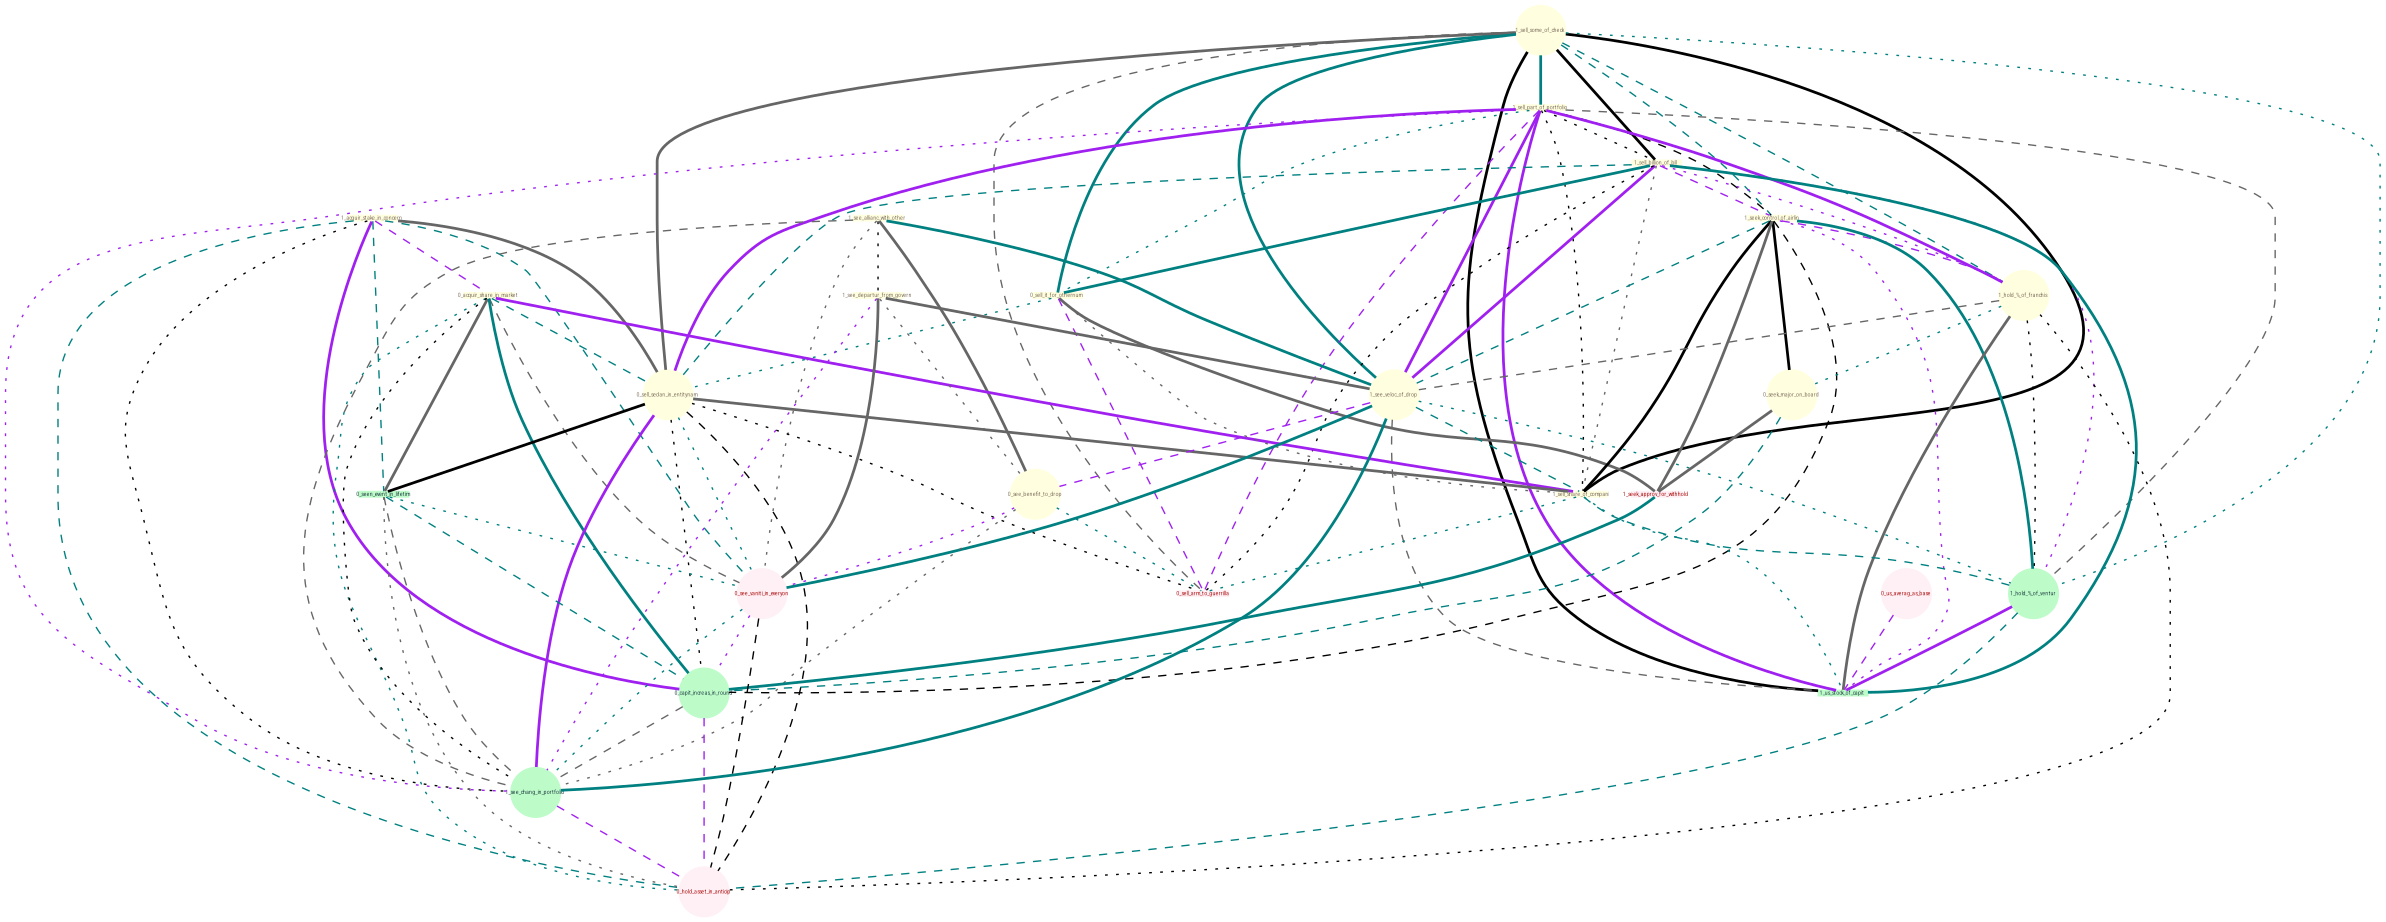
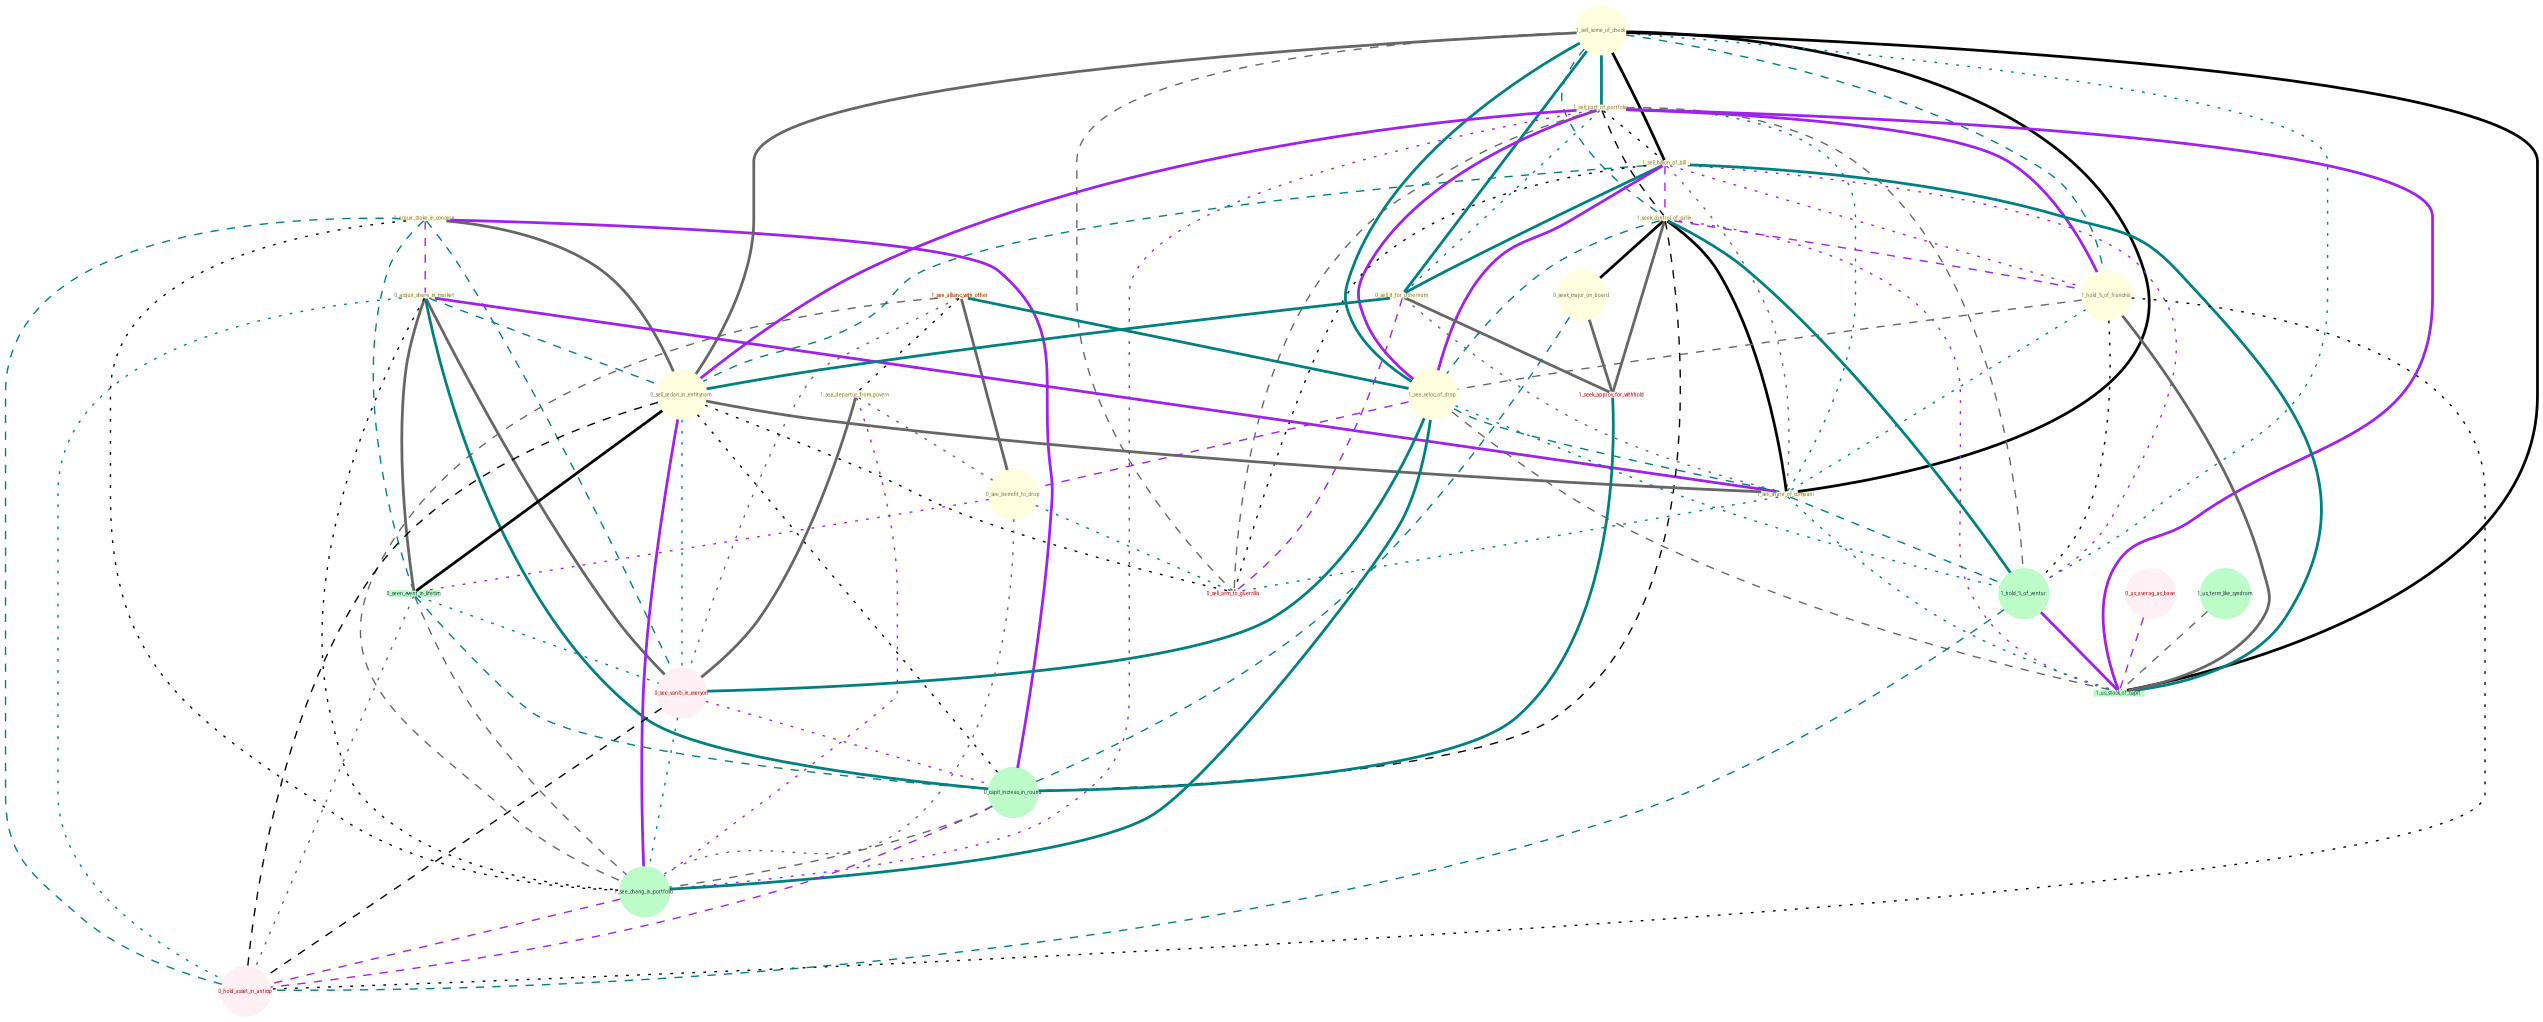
  graph {
    fontname="Roboto Condensed"
    node [color="#ffffe0" fixedsize=true fontcolor="#8b7d6b" fontname="Roboto Condensed" fontsize=4 shape=box style=filled]
    edge [color=teal fontname="Roboto Condensed" style=bold w=1]
    "1_acquir_stake_in_concern " [height=.06 width=.5]
    "1_sell_some_of_check " [height=.06 shape=circle width=.5]
    "1_sell_part_of_portfolio " [height=.06 width=.5]
-   "1_see_allianc_with_other " [height=.06 width=.5]
+   "1_see_allianc_with_other " [fontcolor="#b22222" height=.06 width=.5]
    "1_sell_billion_of_bill " [height=.06 width=.5]
    "0_acquir_share_in_market " [height=.06 width=.5]
    "0_sell_it_for_othernum " [height=.06 width=.5]
    "1_seek_control_of_airlin " [height=.06 width=.5]
    "0_sell_sedan_in_entitynam " [height=.06 shape=circle width=.5]
    "1_see_departur_from_govern " [height=.06 width=.5]
    "1_hold_%_of_franchis " [height=.06 shape=circle width=.5]
    "1_see_veloc_of_drop " [height=.06 shape=circle width=.5]
    "0_seek_major_on_board " [height=.06 shape=circle width=.5]
    "0_see_benefit_to_drop " [height=.06 shape=circle width=.5]
    "1_sell_share_of_compani " [height=.06 width=.5]
    "0_us_averag_as_base " [color="#fff0f5" fontcolor="#b22222" height=.06 shape=circle width=.5]
    "1_seek_approv_for_withhold " [color="#fff0f5" fontcolor="#b22222" height=.06 width=.5]
    "0_see_vaniti_in_everyon " [color="#fff0f5" fontcolor="#b22222" height=.06 shape=circle width=.5]
    "0_sell_arm_to_guerrilla " [color="#fff0f5" fontcolor="#b22222" height=.06 width=.5]
    "0_hold_asset_in_anticip " [color="#fff0f5" fontcolor="#b22222" height=.06 shape=circle width=.5]
    "0_seen_event_in_lifetim " [color="#BDFCC9" fontcolor="#2f4f4f" height=.06 width=.5]
    n22 [color="#BDFCC9" fontcolor="#2f4f4f" height=.06 label="0_capit_increas_in_round" shape=circle width=.5]
    "1_see_chang_in_portfolio " [color="#BDFCC9" fontcolor="#2f4f4f" height=.06 shape=circle width=.5]
    "1_hold_%_of_ventur " [color="#BDFCC9" fontcolor="#2f4f4f" height=.06 shape=circle width=.5]
    "1_us_stock_of_capit " [color="#BDFCC9" fontcolor="#2f4f4f" height=.06 width=.5]
+   "1_us_term_like_syndrom " [color="#BDFCC9" fontcolor="#2f4f4f" height=.06 shape=circle width=.5]
    subgraph sub_1 {
      "1_acquir_stake_in_concern "
      "1_sell_some_of_check "
      "1_sell_part_of_portfolio "
      "1_see_allianc_with_other "
      "1_sell_billion_of_bill "
      "0_acquir_share_in_market "
      "0_sell_it_for_othernum "
      "1_seek_control_of_airlin "
      "0_sell_sedan_in_entitynam "
      "1_see_departur_from_govern "
      "1_hold_%_of_franchis "
      "1_see_veloc_of_drop "
      "0_seek_major_on_board "
      "0_see_benefit_to_drop "
      "1_sell_share_of_compani "
    }
    subgraph sub_2 {
      "0_us_averag_as_base "
      "1_seek_approv_for_withhold "
      "0_see_vaniti_in_everyon "
      "0_sell_arm_to_guerrilla "
      "0_hold_asset_in_anticip "
    }
    "1_acquir_stake_in_concern " -- "0_acquir_share_in_market " [color=purple style=dashed w=2]
    "1_acquir_stake_in_concern " -- "0_sell_sedan_in_entitynam " [color=gray40]
    "1_acquir_stake_in_concern " -- "0_see_vaniti_in_everyon " [style=dashed]
    "1_acquir_stake_in_concern " -- "0_hold_asset_in_anticip " [style=dashed]
    "1_acquir_stake_in_concern " -- "0_seen_event_in_lifetim " [style=dashed]
    "1_acquir_stake_in_concern " -- n22 [color=purple]
    "1_acquir_stake_in_concern " -- "1_see_chang_in_portfolio " [color=black style=dotted]
    "1_sell_some_of_check " -- "1_sell_part_of_portfolio " [w=2]
    "1_sell_some_of_check " -- "1_sell_billion_of_bill " [color=black w=2]
    "1_sell_some_of_check " -- "0_sell_it_for_othernum "
    "1_sell_some_of_check " -- "1_seek_control_of_airlin " [style=dashed]
    "1_sell_some_of_check " -- "0_sell_sedan_in_entitynam " [color=gray40]
    "1_sell_some_of_check " -- "1_hold_%_of_franchis " [style=dashed]
    "1_sell_some_of_check " -- "1_see_veloc_of_drop "
    "1_sell_some_of_check " -- "1_sell_share_of_compani " [color=black w=2]
    "1_sell_some_of_check " -- "0_sell_arm_to_guerrilla " [color=gray40 style=dashed]
    "1_sell_some_of_check " -- "1_hold_%_of_ventur " [style=dotted]
    "1_sell_some_of_check " -- "1_us_stock_of_capit " [color=black]
    "1_sell_part_of_portfolio " -- "1_sell_billion_of_bill " [color=black style=dotted w=2]
    "1_sell_part_of_portfolio " -- "0_sell_it_for_othernum " [style=dotted]
    "1_sell_part_of_portfolio " -- "1_seek_control_of_airlin " [color=black style=dashed]
    "1_sell_part_of_portfolio " -- "0_sell_sedan_in_entitynam " [color=purple]
    "1_sell_part_of_portfolio " -- "1_hold_%_of_franchis " [color=purple]
    "1_sell_part_of_portfolio " -- "1_see_veloc_of_drop " [color=purple]
-   "1_sell_part_of_portfolio " -- "1_sell_share_of_compani " [color=black style=dotted w=2]
-   "1_sell_part_of_portfolio " -- "0_sell_arm_to_guerrilla " [color=purple style=dashed]
+   "1_sell_part_of_portfolio " -- "1_sell_share_of_compani " [style=dotted w=2]
+   "1_sell_part_of_portfolio " -- "0_sell_arm_to_guerrilla " [color=gray40 style=dashed]
    "1_sell_part_of_portfolio " -- "1_see_chang_in_portfolio " [color=purple style=dotted]
    "1_sell_part_of_portfolio " -- "1_hold_%_of_ventur " [color=gray40 style=dashed]
    "1_sell_part_of_portfolio " -- "1_us_stock_of_capit " [color=purple]
    "1_see_allianc_with_other " -- "1_see_departur_from_govern " [color=black style=dotted]
    "1_see_allianc_with_other " -- "1_see_veloc_of_drop "
    "1_see_allianc_with_other " -- "0_see_benefit_to_drop " [color=gray40]
    "1_see_allianc_with_other " -- "0_see_vaniti_in_everyon " [color=gray40 style=dotted]
    "1_see_allianc_with_other " -- "1_see_chang_in_portfolio " [color=gray40 style=dashed]
    "1_sell_billion_of_bill " -- "0_sell_it_for_othernum "
    "1_sell_billion_of_bill " -- "1_seek_control_of_airlin " [color=purple style=dashed]
    "1_sell_billion_of_bill " -- "0_sell_sedan_in_entitynam " [style=dashed]
    "1_sell_billion_of_bill " -- "1_hold_%_of_franchis " [color=purple style=dotted]
    "1_sell_billion_of_bill " -- "1_see_veloc_of_drop " [color=purple]
    "1_sell_billion_of_bill " -- "1_sell_share_of_compani " [color=gray40 style=dotted w=2]
    "1_sell_billion_of_bill " -- "0_sell_arm_to_guerrilla " [color=black style=dotted]
    "1_sell_billion_of_bill " -- "1_hold_%_of_ventur " [color=purple style=dotted]
    "1_sell_billion_of_bill " -- "1_us_stock_of_capit "
    "0_acquir_share_in_market " -- "0_sell_sedan_in_entitynam " [style=dashed]
    "0_acquir_share_in_market " -- "1_sell_share_of_compani " [color=purple]
-   "0_acquir_share_in_market " -- "0_see_vaniti_in_everyon " [color=gray40 style=dashed]
+   "0_acquir_share_in_market " -- "0_see_vaniti_in_everyon " [color=gray40]
    "0_acquir_share_in_market " -- "0_hold_asset_in_anticip " [style=dotted]
    "0_acquir_share_in_market " -- "0_seen_event_in_lifetim " [color=gray40]
    "0_acquir_share_in_market " -- n22
    "0_acquir_share_in_market " -- "1_see_chang_in_portfolio " [color=black style=dotted]
-   "0_sell_it_for_othernum " -- "0_sell_sedan_in_entitynam " [style=dotted]
+   "0_sell_it_for_othernum " -- "0_sell_sedan_in_entitynam "
    "0_sell_it_for_othernum " -- "1_sell_share_of_compani " [color=gray40 style=dotted]
    "0_sell_it_for_othernum " -- "1_seek_approv_for_withhold " [color=gray40]
    "0_sell_it_for_othernum " -- "0_sell_arm_to_guerrilla " [color=purple style=dashed]
    "1_seek_control_of_airlin " -- "1_hold_%_of_franchis " [color=purple style=dashed]
    "1_seek_control_of_airlin " -- "1_see_veloc_of_drop " [style=dashed]
    "1_seek_control_of_airlin " -- "0_seek_major_on_board " [color=black]
    "1_seek_control_of_airlin " -- "1_sell_share_of_compani " [color=black]
    "1_seek_control_of_airlin " -- "1_seek_approv_for_withhold " [color=gray40]
    "1_seek_control_of_airlin " -- n22 [color=black style=dashed]
    "1_seek_control_of_airlin " -- "1_hold_%_of_ventur "
    "1_seek_control_of_airlin " -- "1_us_stock_of_capit " [color=purple style=dotted]
    "0_sell_sedan_in_entitynam " -- "1_sell_share_of_compani " [color=gray40]
    "0_sell_sedan_in_entitynam " -- "0_see_vaniti_in_everyon " [style=dotted]
    "0_sell_sedan_in_entitynam " -- "0_sell_arm_to_guerrilla " [color=black style=dotted]
    "0_sell_sedan_in_entitynam " -- "0_hold_asset_in_anticip " [color=black style=dashed]
    "0_sell_sedan_in_entitynam " -- "0_seen_event_in_lifetim " [color=black]
    "0_sell_sedan_in_entitynam " -- n22 [color=black style=dotted]
    "0_sell_sedan_in_entitynam " -- "1_see_chang_in_portfolio " [color=purple]
-   "1_see_departur_from_govern " -- "1_see_veloc_of_drop " [color=gray40]
    "1_see_departur_from_govern " -- "0_see_benefit_to_drop " [color=gray40 style=dotted]
    "1_see_departur_from_govern " -- "0_see_vaniti_in_everyon " [color=gray40]
    "1_see_departur_from_govern " -- "1_see_chang_in_portfolio " [color=purple style=dotted]
    "1_hold_%_of_franchis " -- "1_see_veloc_of_drop " [color=gray40 style=dashed]
-   "1_hold_%_of_franchis " -- "0_seek_major_on_board " [style=dotted]
+   "1_hold_%_of_franchis " -- "1_sell_share_of_compani " [style=dotted]
    "1_hold_%_of_franchis " -- "0_hold_asset_in_anticip " [color=black style=dotted]
    "1_hold_%_of_franchis " -- "1_hold_%_of_ventur " [color=black style=dotted w=3]
    "1_hold_%_of_franchis " -- "1_us_stock_of_capit " [color=gray40]
    "1_see_veloc_of_drop " -- "0_see_benefit_to_drop " [color=purple style=dashed w=2]
    "1_see_veloc_of_drop " -- "1_sell_share_of_compani " [style=dashed]
    "1_see_veloc_of_drop " -- "0_see_vaniti_in_everyon "
    "1_see_veloc_of_drop " -- "1_see_chang_in_portfolio "
    "1_see_veloc_of_drop " -- "1_hold_%_of_ventur " [style=dotted]
    "1_see_veloc_of_drop " -- "1_us_stock_of_capit " [color=gray40 style=dashed]
    "0_seek_major_on_board " -- "1_seek_approv_for_withhold " [color=gray40]
    "0_seek_major_on_board " -- n22 [style=dashed]
-   "0_see_benefit_to_drop " -- "0_see_vaniti_in_everyon " [color=purple style=dotted]
+   "0_see_benefit_to_drop " -- "0_seen_event_in_lifetim " [color=purple style=dotted]
    "0_see_benefit_to_drop " -- "0_sell_arm_to_guerrilla " [style=dotted]
    "0_see_benefit_to_drop " -- "1_see_chang_in_portfolio " [color=gray40 style=dotted]
    "1_sell_share_of_compani " -- "0_sell_arm_to_guerrilla " [style=dotted]
    "1_sell_share_of_compani " -- "1_hold_%_of_ventur " [style=dashed]
    "1_sell_share_of_compani " -- "1_us_stock_of_capit " [style=dotted]
    "0_us_averag_as_base " -- "1_us_stock_of_capit " [color=purple style=dashed]
    "1_seek_approv_for_withhold " -- n22
    "0_see_vaniti_in_everyon " -- "0_hold_asset_in_anticip " [color=black style=dashed]
    "0_see_vaniti_in_everyon " -- n22 [color=purple style=dotted]
    "0_see_vaniti_in_everyon " -- "1_see_chang_in_portfolio " [style=dotted w=2]
    "0_seen_event_in_lifetim " -- "0_see_vaniti_in_everyon " [style=dotted]
    "0_seen_event_in_lifetim " -- "0_hold_asset_in_anticip " [color=gray40 style=dotted]
    "0_seen_event_in_lifetim " -- n22 [style=dashed]
    "0_seen_event_in_lifetim " -- "1_see_chang_in_portfolio " [color=gray40 style=dashed]
    n22 -- "0_hold_asset_in_anticip " [color=purple style=dashed]
    n22 -- "1_see_chang_in_portfolio " [color=gray40 style=dashed]
    "1_see_chang_in_portfolio " -- "0_hold_asset_in_anticip " [color=purple style=dashed]
    "1_hold_%_of_ventur " -- "0_hold_asset_in_anticip " [style=dashed]
    "1_hold_%_of_ventur " -- "1_us_stock_of_capit " [color=purple]
+   "1_us_term_like_syndrom " -- "1_us_stock_of_capit " [color=gray40 style=dashed]
  }
